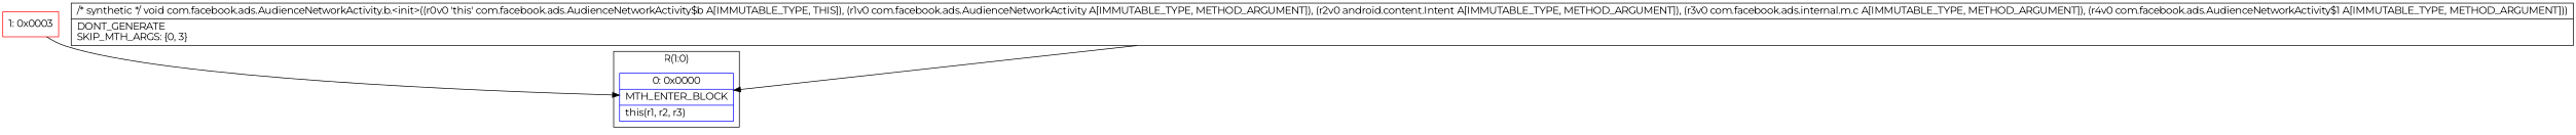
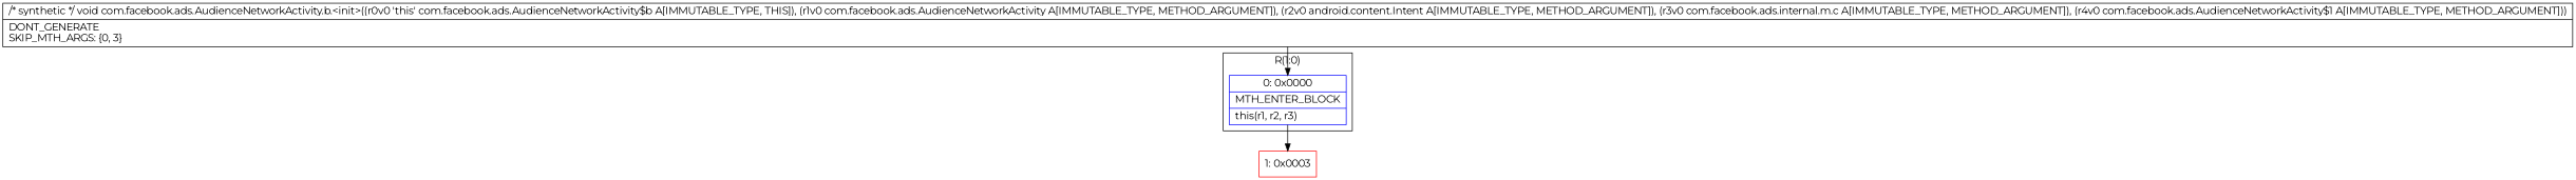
  digraph {
    fontname=Montserrat
    node [shape=record fontname=Montserrat]
    edge [fontname=Montserrat]
    n1 [color=blue label="{0\:\ 0x0000|MTH_ENTER_BLOCK\l|this(r1, r2, r3)\l}"]
    n2 [color=red label="{1\:\ 0x0003}"]
    n3 [label="{\/* synthetic *\/ void com.facebook.ads.AudienceNetworkActivity.b.\<init\>((r0v0 'this' com.facebook.ads.AudienceNetworkActivity$b A[IMMUTABLE_TYPE, THIS]), (r1v0 com.facebook.ads.AudienceNetworkActivity A[IMMUTABLE_TYPE, METHOD_ARGUMENT]), (r2v0 android.content.Intent A[IMMUTABLE_TYPE, METHOD_ARGUMENT]), (r3v0 com.facebook.ads.internal.m.c A[IMMUTABLE_TYPE, METHOD_ARGUMENT]), (r4v0 com.facebook.ads.AudienceNetworkActivity$1 A[IMMUTABLE_TYPE, METHOD_ARGUMENT]))  | DONT_GENERATE\lSKIP_MTH_ARGS: \{0, 3\}\l}"]
    subgraph cluster_1 {
      label="R(1:0)"
      n1
    }
-   n2 -> n1
+   n1 -> n2
    n3 -> n1
  }
